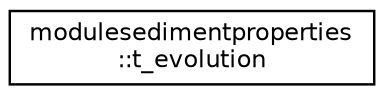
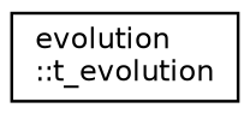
  digraph {
    rankdir=LR
-   n1 [color=black fillcolor=white fontname=Helvetica fontsize=10 height=0.2 label="modulesedimentproperties\l::t_evolution" shape=record style=filled width=0.4]
+   n1 [color=black fillcolor=white fontname=Helvetica fontsize=10 height=0.2 label="evolution\l::t_evolution" shape=record style=filled width=0.4]
  }
